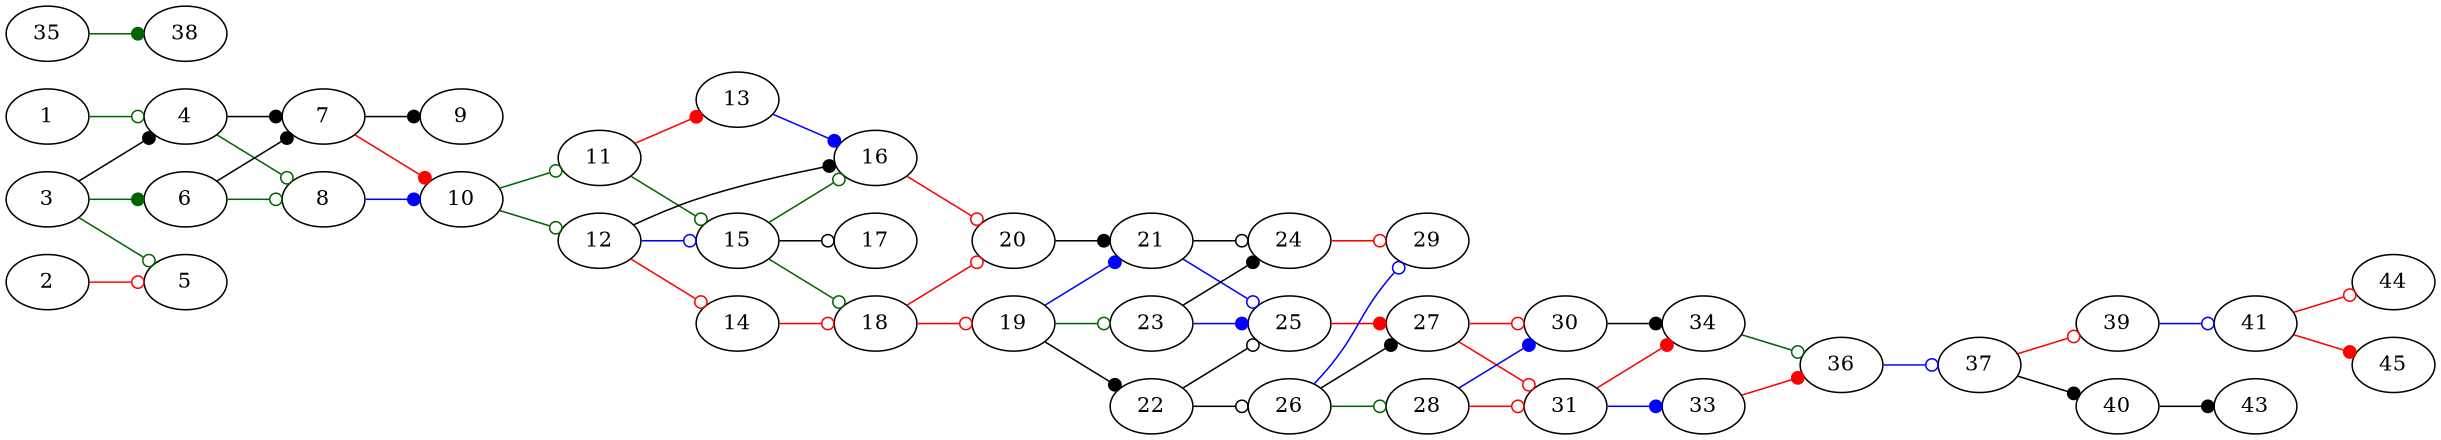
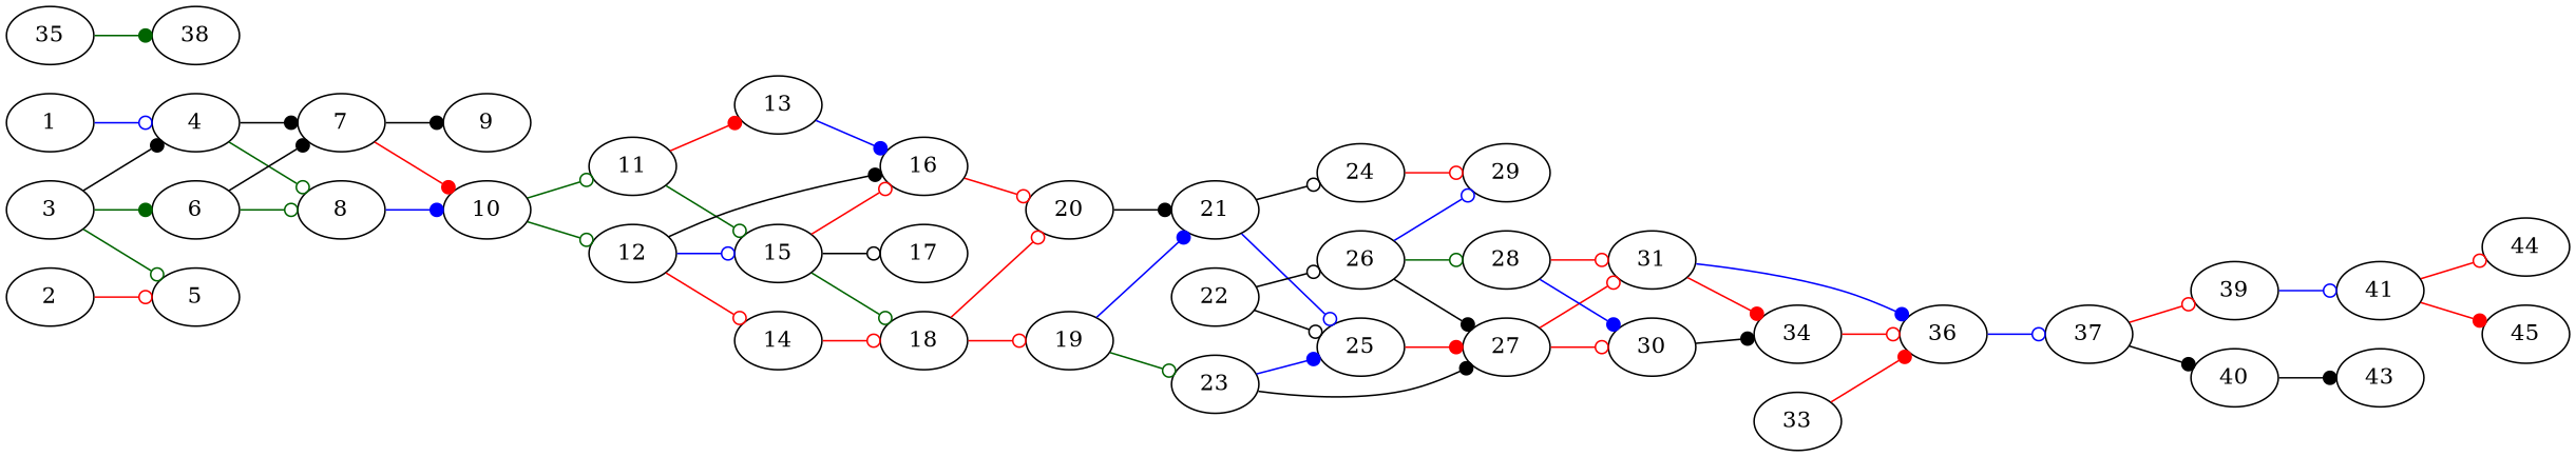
  digraph {
    rankdir=LR
    node [alpha=0.09]
    edge [arrowhead=odot color=red]
    1 [expect_size=46103552]
    4 [alpha=0.16 expect_size=13292544]
    7 [alpha=0.04 expect_size=27246592]
    8 [alpha=0.04 expect_size=15801344]
    9 [expect_size=32489472]
    10 [alpha=0.05 expect_size=33366016]
    2 [alpha=0.16 expect_size=12261376]
    5 [alpha=0.07 expect_size=26689536]
    3 [alpha=0.19 expect_size=26171392]
    6 [alpha=0.15 expect_size=40994816]
    11 [alpha=0.01 expect_size=45832192]
    12 [alpha=0.18 expect_size=20723712]
    13 [alpha=0.13 expect_size=10895360]
    15 [expect_size=47689728]
    14 [alpha=0.01 expect_size=9415680]
    16 [alpha=0.03 expect_size=17425408]
    18 [alpha=0.08 expect_size=15197184]
    17 [expect_size=5514240]
    20 [alpha=0.16 expect_size=45651968]
    19 [alpha=0.00 expect_size=24742912]
    21 [alpha=0.08 expect_size=10544128]
    22 [alpha=0.04 expect_size=13969408]
    23 [expect_size=8320000]
    24 [alpha=0.17 expect_size=39124992]
    25 [alpha=0.14 expect_size=41938944]
    26 [alpha=0.06 expect_size=15432704]
    29 [alpha=0.11 expect_size=14843904]
    27 [alpha=0.07 expect_size=21579776]
    28 [alpha=0.13 expect_size=43380736]
    30 [alpha=0.00 expect_size=15698944]
    31 [alpha=0.07 expect_size=5660672]
    34 [alpha=0.13 expect_size=8589312]
    33 [alpha=0.16 expect_size=35317760]
    36 [expect_size=32915456]
    35 [expect_size=47824896]
    38 [alpha=0.15 expect_size=17106944]
    37 [alpha=0.10 expect_size=46798848]
    39 [alpha=0.08 expect_size=48771072]
    40 [alpha=0.18 expect_size=27481088]
    41 [alpha=0.11 expect_size=28546048]
    43 [alpha=0.05 expect_size=46247936]
    44 [alpha=0.17 expect_size=36834304]
    45 [alpha=0.04 expect_size=21301248]
-   1 -> 4 [color=darkgreen]
+   1 -> 4 [color=blue]
    4 -> 7 [arrowhead=dot color=black]
    4 -> 8 [color=darkgreen]
    7 -> 9 [arrowhead=dot color=black]
    7 -> 10 [arrowhead=dot]
    8 -> 10 [arrowhead=dot color=blue]
    10 -> 11 [color=darkgreen]
    10 -> 12 [color=darkgreen]
    2 -> 5
    3 -> 4 [arrowhead=dot color=black]
    3 -> 5 [color=darkgreen]
    3 -> 6 [arrowhead=dot color=darkgreen]
    6 -> 7 [arrowhead=dot color=black]
    6 -> 8 [color=darkgreen]
    11 -> 13 [arrowhead=dot]
    11 -> 15 [color=darkgreen]
    12 -> 15 [color=blue]
    12 -> 14
    12 -> 16 [arrowhead=dot color=black]
    13 -> 16 [arrowhead=dot color=blue]
-   15 -> 16 [color=darkgreen]
+   15 -> 16
    15 -> 18 [color=darkgreen]
    15 -> 17 [color=black]
    14 -> 18
    16 -> 20
    18 -> 20
    18 -> 19
    20 -> 21 [arrowhead=dot color=black]
    19 -> 21 [arrowhead=dot color=blue]
-   19 -> 22 [arrowhead=dot color=black]
    19 -> 23 [color=darkgreen]
    21 -> 24 [color=black]
    21 -> 25 [color=blue]
    22 -> 25 [color=black]
    22 -> 26 [color=black]
-   23 -> 24 [arrowhead=dot color=black]
+   23 -> 27 [arrowhead=dot color=black]
    23 -> 25 [arrowhead=dot color=blue]
    24 -> 29
    25 -> 27 [arrowhead=dot]
    26 -> 29 [color=blue]
    26 -> 27 [arrowhead=dot color=black]
    26 -> 28 [color=darkgreen]
    27 -> 30
    27 -> 31
    28 -> 30 [arrowhead=dot color=blue]
    28 -> 31
    30 -> 34 [arrowhead=dot color=black]
    31 -> 34 [arrowhead=dot]
-   31 -> 33 [arrowhead=dot color=blue]
-   34 -> 36 [color=darkgreen]
+   31 -> 36 [arrowhead=dot color=blue]
+   34 -> 36
    33 -> 36 [arrowhead=dot]
    36 -> 37 [color=blue]
    35 -> 38 [arrowhead=dot color=darkgreen]
    37 -> 39
    37 -> 40 [arrowhead=dot color=black]
    39 -> 41 [color=blue]
    40 -> 43 [arrowhead=dot color=black]
    41 -> 44
    41 -> 45 [arrowhead=dot]
  }
